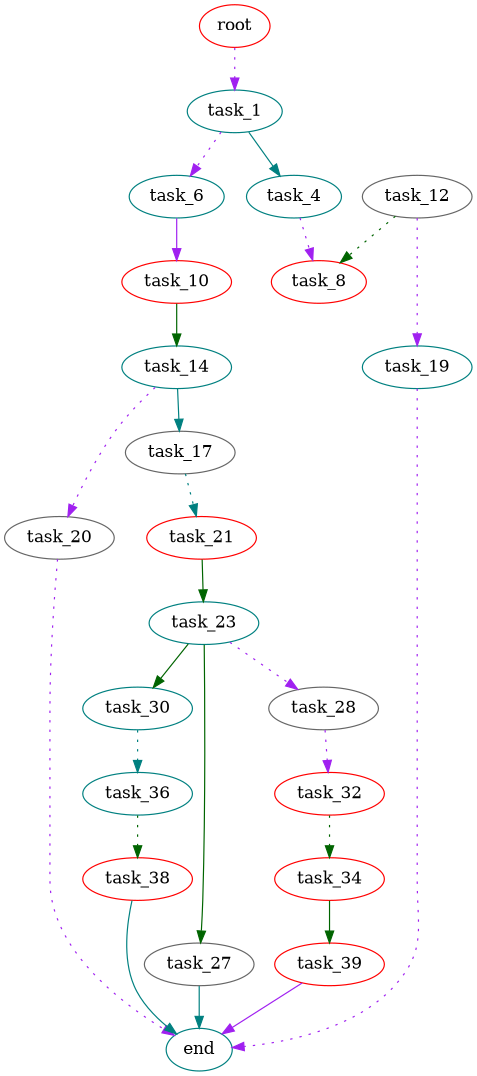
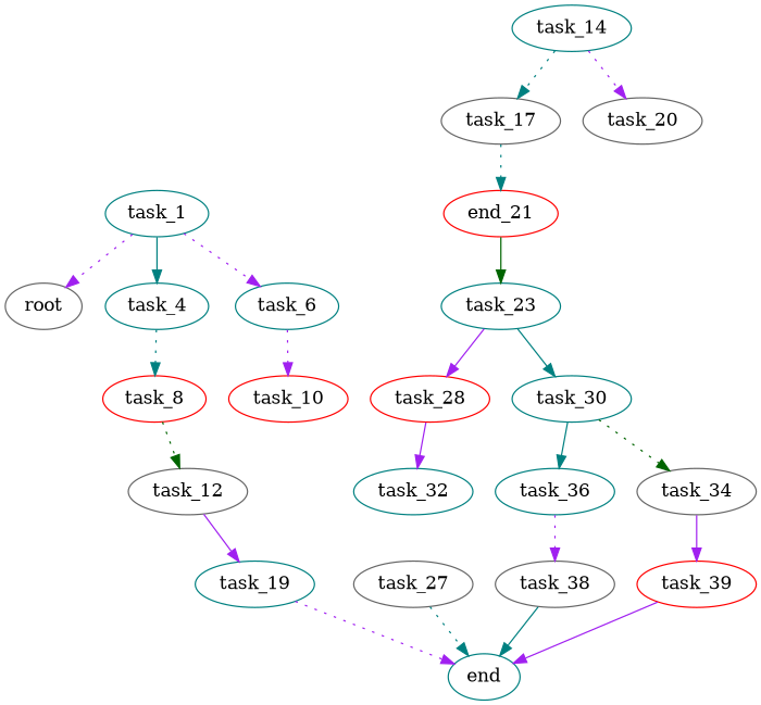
  digraph {
    node [color=teal]
    edge [color=purple style=dotted]
-   root [color=red]
+   root [color=gray40]
    task_1
    task_4
    task_6
    task_8 [color=red]
    task_10 [color=red]
    task_12 [color=gray40]
    task_14
    task_19
    task_17 [color=gray40]
    task_20 [color=gray40]
    end
-   task_21 [color=red]
+   task_21 [color=red label=end_21]
    task_23
    task_27 [color=gray40]
-   task_28 [color=gray40]
+   task_28 [color=red]
    task_30
-   task_32 [color=red]
+   task_32
    task_36
-   task_34 [color=red]
-   task_38 [color=red]
+   task_34 [color=gray40]
+   task_38 [color=gray40]
    task_39 [color=red]
-   root -> task_1
+   task_1 -> root
    task_1 -> task_4 [color=teal style=solid]
    task_1 -> task_6
-   task_4 -> task_8
-   task_6 -> task_10 [style=solid]
-   task_12 -> task_8 [color=darkgreen]
-   task_10 -> task_14 [color=darkgreen style=solid]
-   task_12 -> task_19
-   task_14 -> task_17 [color=teal style=solid]
+   task_4 -> task_8 [color=teal]
+   task_6 -> task_10
+   task_8 -> task_12 [color=darkgreen]
+   task_12 -> task_19 [style=solid]
+   task_14 -> task_17 [color=teal]
    task_14 -> task_20
    task_19 -> end
    task_17 -> task_21 [color=teal]
-   task_20 -> end
    task_21 -> task_23 [color=darkgreen style=solid]
-   task_23 -> task_27 [color=darkgreen style=solid]
-   task_23 -> task_28
-   task_23 -> task_30 [color=darkgreen style=solid]
-   task_27 -> end [color=teal style=solid]
-   task_28 -> task_32
-   task_30 -> task_36 [color=teal]
-   task_32 -> task_34 [color=darkgreen]
-   task_36 -> task_38 [color=darkgreen]
-   task_34 -> task_39 [color=darkgreen style=solid]
+   task_23 -> task_28 [style=solid]
+   task_23 -> task_30 [color=teal style=solid]
+   task_27 -> end [color=teal]
+   task_28 -> task_32 [style=solid]
+   task_30 -> task_36 [color=teal style=solid]
+   task_30 -> task_34 [color=darkgreen]
+   task_36 -> task_38
+   task_34 -> task_39 [style=solid]
    task_38 -> end [color=teal style=solid]
    task_39 -> end [style=solid]
  }
